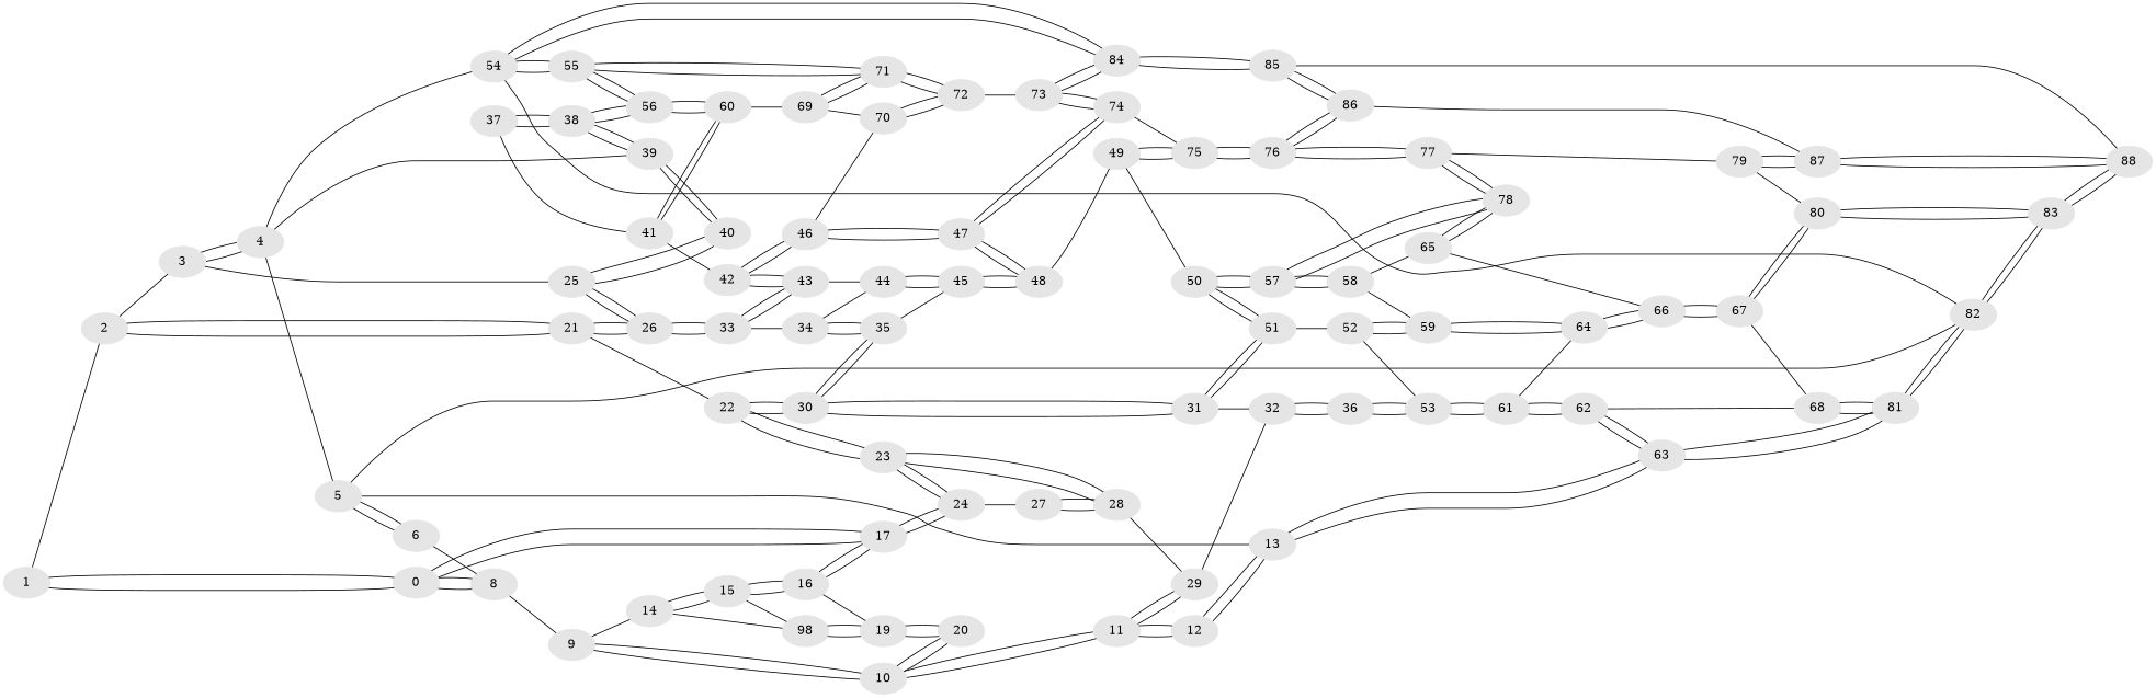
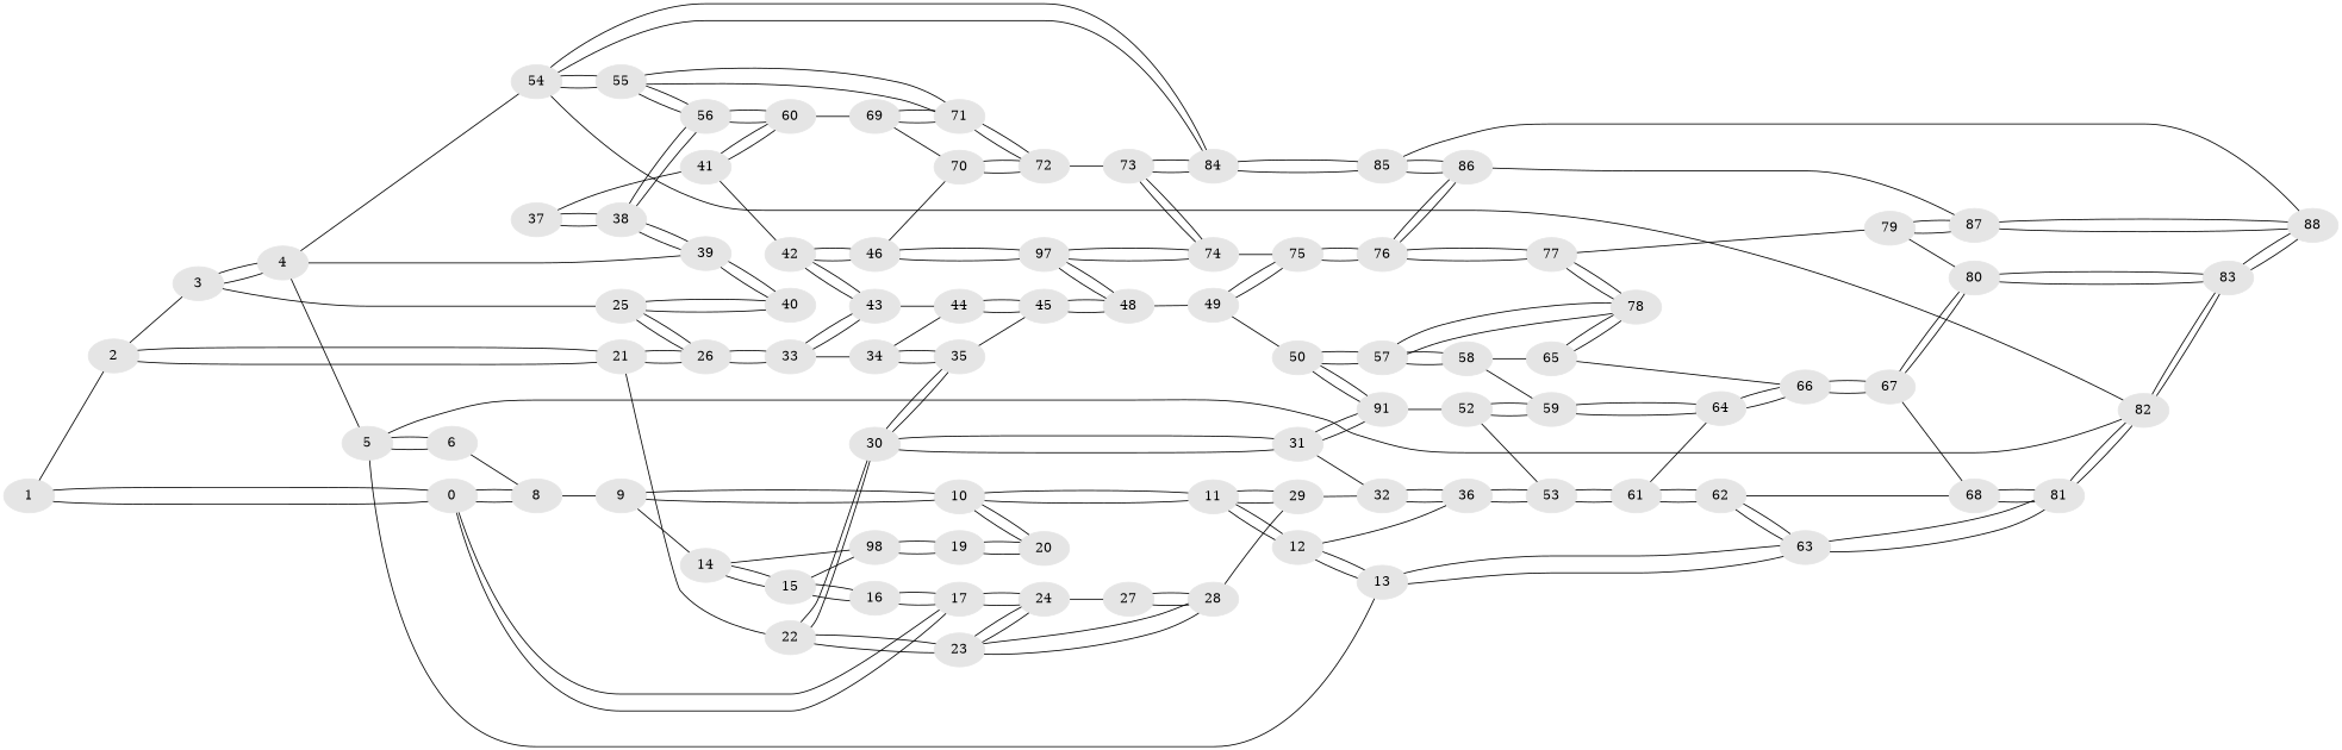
  graph {
    rankdir=LR
    node [color=gray90 style=filled]
    1
    2
    n3 [label=0]
    3
    21
    8
    17
    4
    25
    22
    26
    5
    39
    54
    40
    6
    13
    82
    55
    84
    63
    83
    9
    24
    10
    14
    11
    20
    15
    n30 [label=98]
    12
    29
    36
    32
    53
    81
    16
    19
    27
    28
    23
    30
    33
    31
    35
    34
    43
-   51
+   51 [label=91]
    45
    52
    44
    48
    61
    37
    38
    41
    56
    42
    60
    46
    69
-   47
+   47 [label=97]
    70
    49
    74
    72
    75
    50
    57
    76
    58
    78
    59
    64
    62
    71
    85
    65
    66
    68
    67
    80
    73
    77
    86
    79
    87
    88
    1 -- 2
    1 -- n3
    1 -- n3
    2 -- 3
    2 -- 21
    2 -- 21
    n3 -- 8
    n3 -- 8
    n3 -- 17
    n3 -- 17
    3 -- 4
    3 -- 4
    3 -- 25
    21 -- 22
    21 -- 26
    21 -- 26
    8 -- 9
    17 -- 24
    17 -- 24
    4 -- 5
    4 -- 39
    4 -- 54
    25 -- 26
    25 -- 26
    25 -- 40
    25 -- 40
    22 -- 23
    22 -- 23
    22 -- 30
    22 -- 30
    26 -- 33
    26 -- 33
    5 -- 6
    5 -- 6
    5 -- 13
    5 -- 82
    39 -- 40
    39 -- 40
    54 -- 82
    54 -- 55
    54 -- 55
    54 -- 84
    54 -- 84
    6 -- 8
    13 -- 63
    13 -- 63
    82 -- 83
    82 -- 83
    55 -- 56
    55 -- 56
    55 -- 71
    55 -- 71
    84 -- 85
    84 -- 85
    63 -- 81
    63 -- 81
    83 -- 88
    83 -- 88
    9 -- 10
    9 -- 10
    9 -- 14
    24 -- 27
    10 -- 11
    10 -- 11
    10 -- 20
    10 -- 20
    14 -- 15
    14 -- 15
    14 -- n30
    11 -- 12
    11 -- 12
    11 -- 29
    11 -- 29
    15 -- n30
    15 -- 16
    15 -- 16
    n30 -- 19
    n30 -- 19
    12 -- 13
    12 -- 13
+   12 -- 36
    29 -- 32
    36 -- 53
    36 -- 53
    32 -- 36
    32 -- 36
    53 -- 61
    53 -- 61
    81 -- 82
    81 -- 82
    16 -- 17
    16 -- 17
-   16 -- 19
    19 -- 20
    19 -- 20
    27 -- 28
    27 -- 28
    28 -- 29
    23 -- 24
    23 -- 24
    23 -- 28
    23 -- 28
    30 -- 31
    30 -- 31
    30 -- 35
    30 -- 35
    33 -- 34
    33 -- 43
    33 -- 43
    31 -- 32
    31 -- 51
    31 -- 51
    35 -- 45
    34 -- 35
    34 -- 35
    34 -- 44
    43 -- 44
    51 -- 52
    45 -- 48
    45 -- 48
    52 -- 53
    52 -- 59
    52 -- 59
    44 -- 45
    44 -- 45
    48 -- 49
    61 -- 64
    61 -- 62
    61 -- 62
    37 -- 38
    37 -- 38
    37 -- 41
    38 -- 39
    38 -- 39
    38 -- 56
    38 -- 56
    41 -- 42
    41 -- 60
    41 -- 60
    56 -- 60
    56 -- 60
    42 -- 43
    42 -- 43
    42 -- 46
    42 -- 46
    60 -- 69
    46 -- 47
    46 -- 47
    46 -- 70
    69 -- 70
    69 -- 71
    69 -- 71
    47 -- 48
    47 -- 48
    47 -- 74
    47 -- 74
    70 -- 72
    70 -- 72
    49 -- 75
    49 -- 75
    49 -- 50
    74 -- 75
    72 -- 73
    75 -- 76
    75 -- 76
    50 -- 51
    50 -- 51
    50 -- 57
    50 -- 57
    57 -- 58
    57 -- 58
    57 -- 78
    57 -- 78
    76 -- 77
    76 -- 77
    76 -- 86
    76 -- 86
    58 -- 59
    58 -- 65
    59 -- 64
    59 -- 64
    64 -- 66
    64 -- 66
    62 -- 63
    62 -- 63
    62 -- 68
    71 -- 72
    71 -- 72
    85 -- 86
    85 -- 86
    85 -- 88
    65 -- 78
    65 -- 78
    65 -- 66
    66 -- 67
    66 -- 67
    68 -- 81
    68 -- 81
    67 -- 68
    67 -- 80
    67 -- 80
    80 -- 83
    80 -- 83
    73 -- 84
    73 -- 84
    73 -- 74
    73 -- 74
    77 -- 78
    77 -- 78
    77 -- 79
    86 -- 87
    79 -- 80
    79 -- 87
    79 -- 87
    87 -- 88
    87 -- 88
  }
